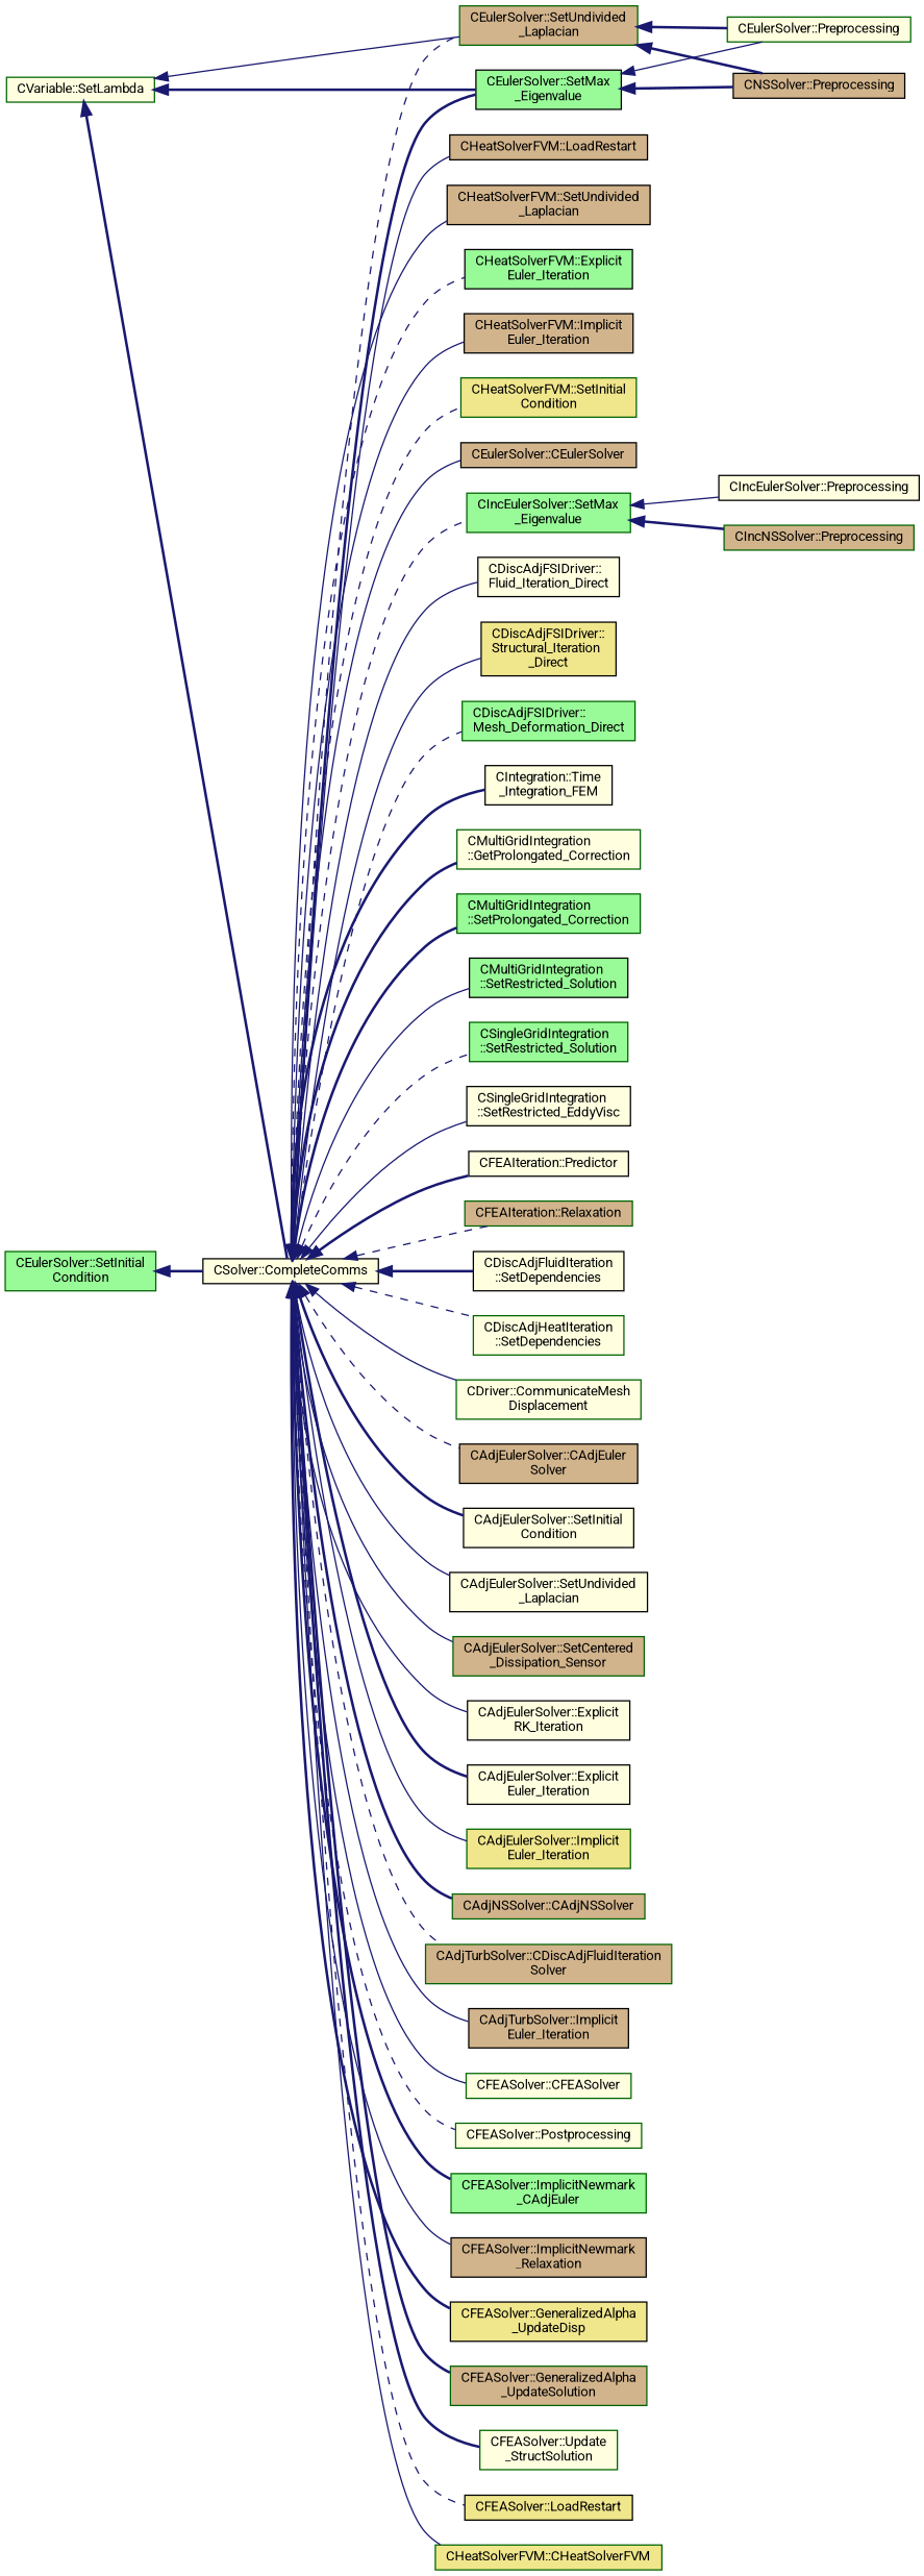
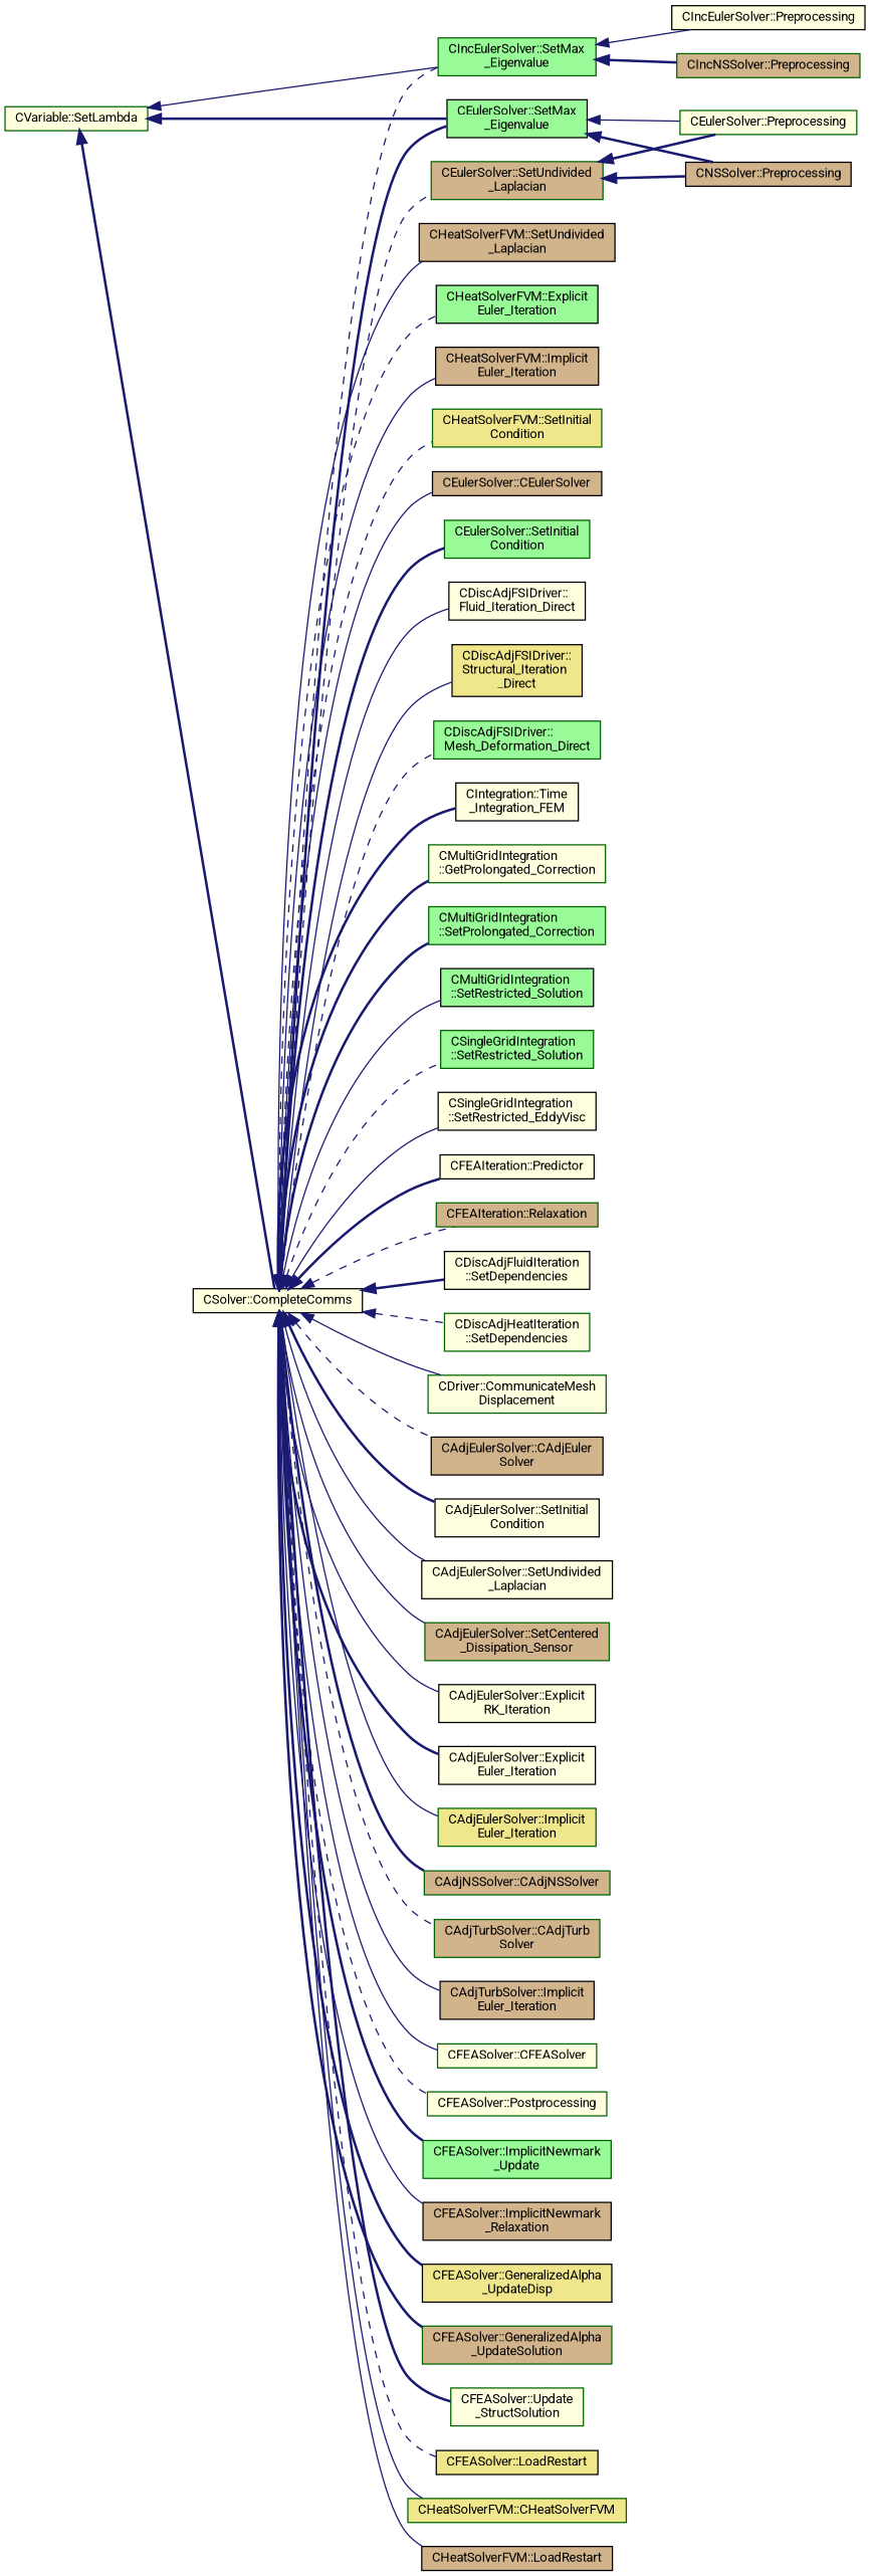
  digraph {
    fontname=Roboto
    rankdir=LR
    node [color=black fillcolor=lightyellow fontname=Roboto fontsize=10 shape=record style=filled]
    edge [color=midnightblue dir=back fontname=Roboto fontsize=10 labelfontname=Helvetica labelfontsize=10 style=bold]
    n1 [color=darkgreen fontcolor=black height=0.2 label="CVariable::SetLambda" width=0.4]
    n2 [fillcolor=palegreen height=0.2 label="CEulerSolver::SetMax\l_Eigenvalue" width=0.4]
    n3 [color=darkgreen fillcolor=palegreen height=0.2 label="CIncEulerSolver::SetMax\l_Eigenvalue" width=0.4]
    n4 [height=0.2 label="CSolver::CompleteComms" width=0.4]
    n5 [color=darkgreen height=0.2 label="CEulerSolver::Preprocessing" width=0.4]
    n6 [fillcolor=tan height=0.2 label="CNSSolver::Preprocessing" width=0.4]
    n7 [height=0.2 label="CIncEulerSolver::Preprocessing" width=0.4]
    n8 [color=darkgreen fillcolor=tan height=0.2 label="CIncNSSolver::Preprocessing" width=0.4]
    n9 [height=0.2 label="CDiscAdjFSIDriver::\lFluid_Iteration_Direct" width=0.4]
    n10 [fillcolor=khaki height=0.2 label="CDiscAdjFSIDriver::\lStructural_Iteration\l_Direct" width=0.4]
    n11 [color=darkgreen fillcolor=palegreen height=0.2 label="CDiscAdjFSIDriver::\lMesh_Deformation_Direct" width=0.4]
    n12 [height=0.2 label="CIntegration::Time\l_Integration_FEM" width=0.4]
    n13 [color=darkgreen height=0.2 label="CMultiGridIntegration\l::GetProlongated_Correction" width=0.4]
    n14 [color=darkgreen fillcolor=palegreen height=0.2 label="CMultiGridIntegration\l::SetProlongated_Correction" width=0.4]
    n15 [fillcolor=palegreen height=0.2 label="CMultiGridIntegration\l::SetRestricted_Solution" width=0.4]
    n16 [color=darkgreen fillcolor=palegreen height=0.2 label="CSingleGridIntegration\l::SetRestricted_Solution" width=0.4]
    n17 [height=0.2 label="CSingleGridIntegration\l::SetRestricted_EddyVisc" width=0.4]
    n18 [height=0.2 label="CFEAIteration::Predictor" width=0.4]
    n19 [color=darkgreen fillcolor=tan height=0.2 label="CFEAIteration::Relaxation" width=0.4]
    n20 [height=0.2 label="CDiscAdjFluidIteration\l::SetDependencies" width=0.4]
    n21 [color=darkgreen height=0.2 label="CDiscAdjHeatIteration\l::SetDependencies" width=0.4]
    n22 [color=darkgreen height=0.2 label="CDriver::CommunicateMesh\lDisplacement" width=0.4]
    n23 [fillcolor=tan height=0.2 label="CAdjEulerSolver::CAdjEuler\lSolver" width=0.4]
    n24 [height=0.2 label="CAdjEulerSolver::SetInitial\lCondition" width=0.4]
    n25 [height=0.2 label="CAdjEulerSolver::SetUndivided\l_Laplacian" width=0.4]
    n26 [color=darkgreen fillcolor=tan height=0.2 label="CAdjEulerSolver::SetCentered\l_Dissipation_Sensor" width=0.4]
    n27 [height=0.2 label="CAdjEulerSolver::Explicit\lRK_Iteration" width=0.4]
    n28 [height=0.2 label="CAdjEulerSolver::Explicit\lEuler_Iteration" width=0.4]
    n29 [color=darkgreen fillcolor=khaki height=0.2 label="CAdjEulerSolver::Implicit\lEuler_Iteration" width=0.4]
    n30 [color=darkgreen fillcolor=tan height=0.2 label="CAdjNSSolver::CAdjNSSolver" width=0.4]
-   n31 [color=darkgreen fillcolor=tan height=0.2 label="CAdjTurbSolver::CDiscAdjFluidIteration\lSolver" width=0.4]
+   n31 [color=darkgreen fillcolor=tan height=0.2 label="CAdjTurbSolver::CAdjTurb\lSolver" width=0.4]
    n32 [fillcolor=tan height=0.2 label="CAdjTurbSolver::Implicit\lEuler_Iteration" width=0.4]
    n33 [color=darkgreen height=0.2 label="CFEASolver::CFEASolver" width=0.4]
    n34 [color=darkgreen height=0.2 label="CFEASolver::Postprocessing" width=0.4]
-   n35 [color=darkgreen fillcolor=palegreen height=0.2 label="CFEASolver::ImplicitNewmark\l_CAdjEuler" width=0.4]
+   n35 [color=darkgreen fillcolor=palegreen height=0.2 label="CFEASolver::ImplicitNewmark\l_Update" width=0.4]
    n36 [fillcolor=tan height=0.2 label="CFEASolver::ImplicitNewmark\l_Relaxation" width=0.4]
    n37 [fillcolor=khaki height=0.2 label="CFEASolver::GeneralizedAlpha\l_UpdateDisp" width=0.4]
    n38 [color=darkgreen fillcolor=tan height=0.2 label="CFEASolver::GeneralizedAlpha\l_UpdateSolution" width=0.4]
    n39 [color=darkgreen height=0.2 label="CFEASolver::Update\l_StructSolution" width=0.4]
    n40 [fillcolor=khaki height=0.2 label="CFEASolver::LoadRestart" width=0.4]
    n41 [color=darkgreen fillcolor=khaki height=0.2 label="CHeatSolverFVM::CHeatSolverFVM" width=0.4]
    n42 [fillcolor=tan height=0.2 label="CHeatSolverFVM::LoadRestart" width=0.4]
    n43 [fillcolor=tan height=0.2 label="CHeatSolverFVM::SetUndivided\l_Laplacian" width=0.4]
    n44 [fillcolor=palegreen height=0.2 label="CHeatSolverFVM::Explicit\lEuler_Iteration" width=0.4]
    n45 [fillcolor=tan height=0.2 label="CHeatSolverFVM::Implicit\lEuler_Iteration" width=0.4]
    n46 [color=darkgreen fillcolor=khaki height=0.2 label="CHeatSolverFVM::SetInitial\lCondition" width=0.4]
    n47 [fillcolor=tan height=0.2 label="CEulerSolver::CEulerSolver" width=0.4]
    n48 [color=darkgreen fillcolor=palegreen height=0.2 label="CEulerSolver::SetInitial\lCondition" width=0.4]
    n49 [color=darkgreen fillcolor=tan height=0.2 label="CEulerSolver::SetUndivided\l_Laplacian" width=0.4]
    n1 -> n2
-   n1 -> n49 [style=solid]
+   n1 -> n3 [style=solid]
    n1 -> n4
    n2 -> n5 [style=solid]
    n2 -> n6
    n3 -> n7 [style=solid]
    n3 -> n8
    n4 -> n2
    n4 -> n3 [style=dashed]
    n4 -> n9 [style=solid]
    n4 -> n10 [style=solid]
    n4 -> n11 [style=dashed]
    n4 -> n12
    n4 -> n13
    n4 -> n14
    n4 -> n15 [style=solid]
    n4 -> n16 [style=dashed]
    n4 -> n17 [style=solid]
    n4 -> n18
    n4 -> n19 [style=dashed]
    n4 -> n20
    n4 -> n21 [style=dashed]
    n4 -> n22 [style=solid]
    n4 -> n23 [style=dashed]
    n4 -> n24
    n4 -> n25 [style=solid]
    n4 -> n26 [style=solid]
    n4 -> n27 [style=solid]
    n4 -> n28
    n4 -> n29 [style=solid]
    n4 -> n30
    n4 -> n31 [style=dashed]
    n4 -> n32 [style=solid]
    n4 -> n33 [style=solid]
    n4 -> n34 [style=dashed]
    n4 -> n35
    n4 -> n36 [style=solid]
    n4 -> n37
    n4 -> n38
    n4 -> n39
    n4 -> n40 [style=dashed]
    n4 -> n41 [style=solid]
    n4 -> n42 [style=solid]
    n4 -> n43 [style=solid]
    n4 -> n44 [style=dashed]
    n4 -> n45 [style=solid]
    n4 -> n46 [style=dashed]
    n4 -> n47 [style=solid]
-   n48 -> n4
+   n4 -> n48
    n4 -> n49 [style=dashed]
    n49 -> n5
    n49 -> n6
  }
